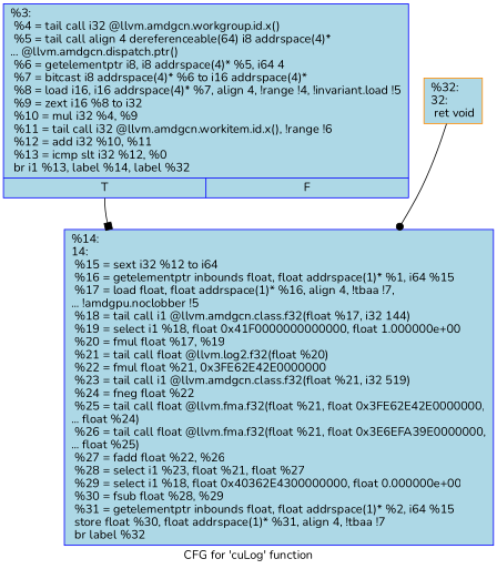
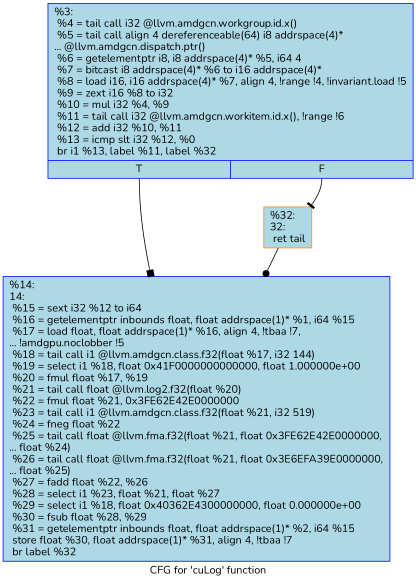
  digraph {
    fontname=Nunito
    label="CFG for 'cuLog' function"
    node [color=blue fillcolor=lightblue fontname=Nunito shape=record style=filled]
    edge [fontname=Nunito]
-   n1 [label="{%3:\l  %4 = tail call i32 @llvm.amdgcn.workgroup.id.x()\l  %5 = tail call align 4 dereferenceable(64) i8 addrspace(4)*\l... @llvm.amdgcn.dispatch.ptr()\l  %6 = getelementptr i8, i8 addrspace(4)* %5, i64 4\l  %7 = bitcast i8 addrspace(4)* %6 to i16 addrspace(4)*\l  %8 = load i16, i16 addrspace(4)* %7, align 4, !range !4, !invariant.load !5\l  %9 = zext i16 %8 to i32\l  %10 = mul i32 %4, %9\l  %11 = tail call i32 @llvm.amdgcn.workitem.id.x(), !range !6\l  %12 = add i32 %10, %11\l  %13 = icmp slt i32 %12, %0\l  br i1 %13, label %14, label %32\l|{<s0>T|<s1>F}}"]
+   n1 [label="{%3:\l  %4 = tail call i32 @llvm.amdgcn.workgroup.id.x()\l  %5 = tail call align 4 dereferenceable(64) i8 addrspace(4)*\l... @llvm.amdgcn.dispatch.ptr()\l  %6 = getelementptr i8, i8 addrspace(4)* %5, i64 4\l  %7 = bitcast i8 addrspace(4)* %6 to i16 addrspace(4)*\l  %8 = load i16, i16 addrspace(4)* %7, align 4, !range !4, !invariant.load !5\l  %9 = zext i16 %8 to i32\l  %10 = mul i32 %4, %9\l  %11 = tail call i32 @llvm.amdgcn.workitem.id.x(), !range !6\l  %12 = add i32 %10, %11\l  %13 = icmp slt i32 %12, %0\l  br i1 %13, label %11, label %32\l|{<s0>T|<s1>F}}"]
    n2 [label="{%14:\l14:                                               \l  %15 = sext i32 %12 to i64\l  %16 = getelementptr inbounds float, float addrspace(1)* %1, i64 %15\l  %17 = load float, float addrspace(1)* %16, align 4, !tbaa !7,\l... !amdgpu.noclobber !5\l  %18 = tail call i1 @llvm.amdgcn.class.f32(float %17, i32 144)\l  %19 = select i1 %18, float 0x41F0000000000000, float 1.000000e+00\l  %20 = fmul float %17, %19\l  %21 = tail call float @llvm.log2.f32(float %20)\l  %22 = fmul float %21, 0x3FE62E42E0000000\l  %23 = tail call i1 @llvm.amdgcn.class.f32(float %21, i32 519)\l  %24 = fneg float %22\l  %25 = tail call float @llvm.fma.f32(float %21, float 0x3FE62E42E0000000,\l... float %24)\l  %26 = tail call float @llvm.fma.f32(float %21, float 0x3E6EFA39E0000000,\l... float %25)\l  %27 = fadd float %22, %26\l  %28 = select i1 %23, float %21, float %27\l  %29 = select i1 %18, float 0x40362E4300000000, float 0.000000e+00\l  %30 = fsub float %28, %29\l  %31 = getelementptr inbounds float, float addrspace(1)* %2, i64 %15\l  store float %30, float addrspace(1)* %31, align 4, !tbaa !7\l  br label %32\l}"]
-   n3 [color=darkorange label="{%32:\l32:                                               \l  ret void\l}"]
+   n3 [color=darkorange label="{%32:\l32:                                               \l  ret tail\l}"]
    n1 -> n2 [arrowhead=box tailport=s0]
+   n1 -> n3 [arrowhead=tee tailport=s1]
    n3 -> n2 [arrowhead=dot]
  }
